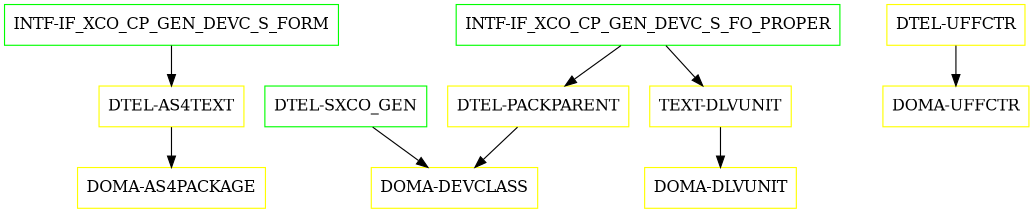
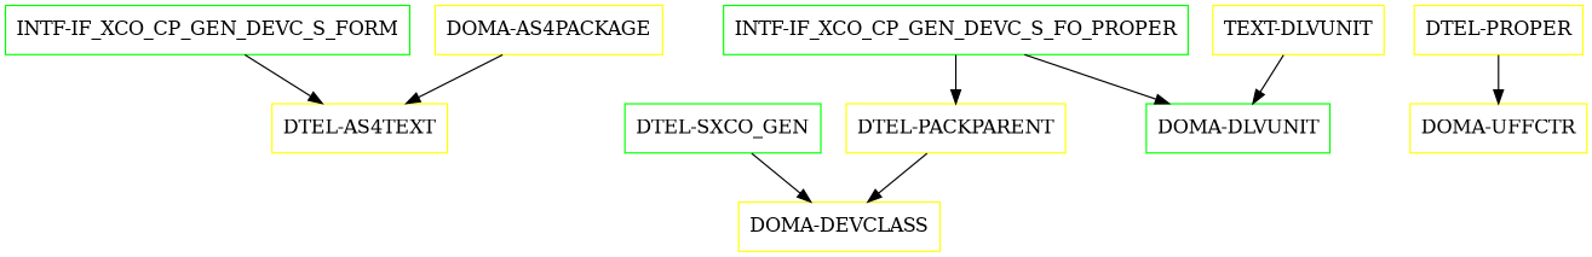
  digraph {
    node [color=yellow shape=box]
    "INTF-IF_XCO_CP_GEN_DEVC_S_FORM" [color=green]
    "DTEL-AS4TEXT"
    n3 [color=green label="DTEL-SXCO_GEN"]
    "DOMA-DEVCLASS"
    "INTF-IF_XCO_CP_GEN_DEVC_S_FO_PROPER" [color=green]
    n6 [label="TEXT-DLVUNIT"]
    "DTEL-PACKPARENT"
    n8 [label="DOMA-AS4PACKAGE"]
-   "DOMA-DLVUNIT"
-   "DTEL-UFFCTR"
+   "DOMA-DLVUNIT" [color=green]
+   "DTEL-UFFCTR" [label="DTEL-PROPER"]
    "DOMA-UFFCTR"
    "INTF-IF_XCO_CP_GEN_DEVC_S_FORM" -> "DTEL-AS4TEXT"
-   "DTEL-AS4TEXT" -> n8
+   n8 -> "DTEL-AS4TEXT"
    n3 -> "DOMA-DEVCLASS"
-   "INTF-IF_XCO_CP_GEN_DEVC_S_FO_PROPER" -> n6
+   "INTF-IF_XCO_CP_GEN_DEVC_S_FO_PROPER" -> "DOMA-DLVUNIT"
    "INTF-IF_XCO_CP_GEN_DEVC_S_FO_PROPER" -> "DTEL-PACKPARENT"
    n6 -> "DOMA-DLVUNIT"
    "DTEL-PACKPARENT" -> "DOMA-DEVCLASS"
    "DTEL-UFFCTR" -> "DOMA-UFFCTR"
  }
